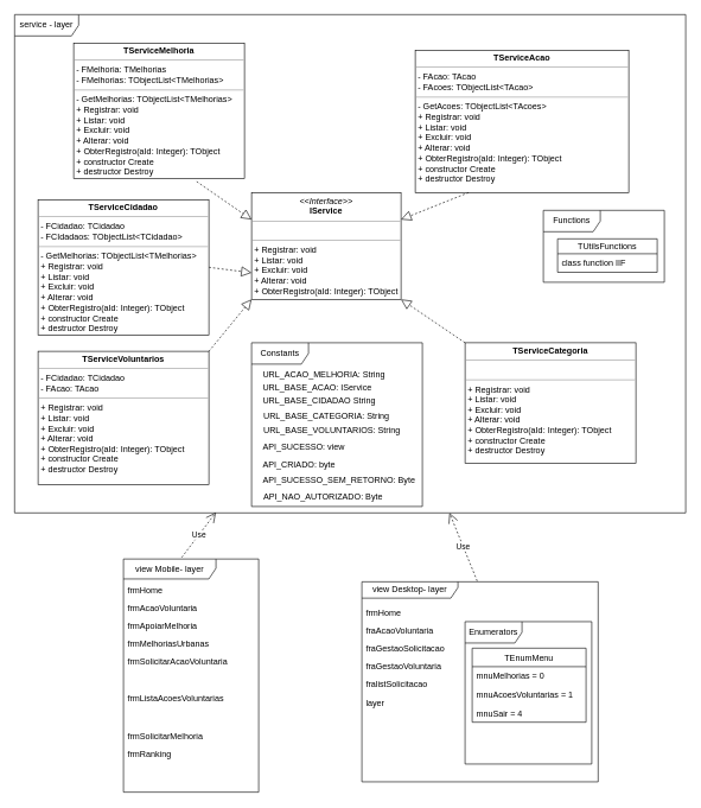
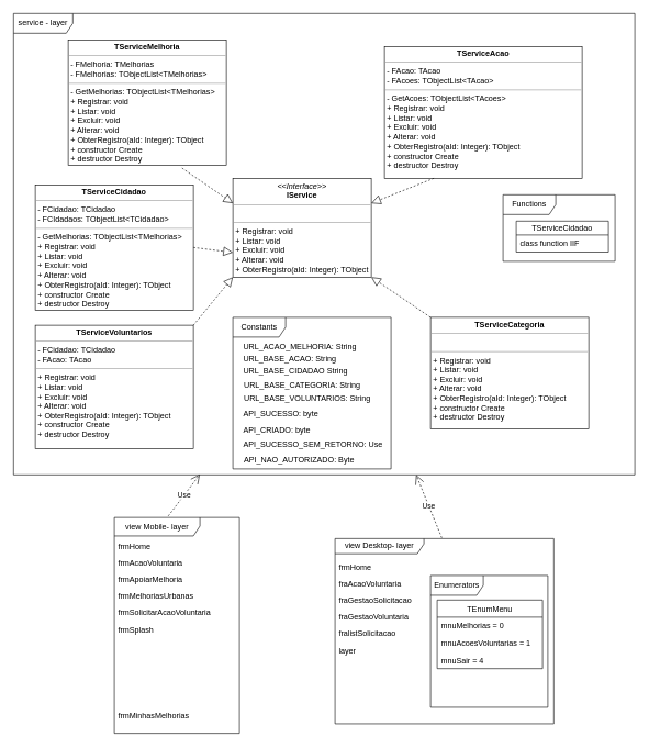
  <mxCell id="0" />
  <mxCell id="1" parent="0" />
  <mxCell id="2" value="service - layer" style="shape=umlFrame;whiteSpace=wrap;html=1;pointerEvents=0;width=90;height=30;" parent="1" vertex="1"><mxGeometry x="20" y="20" width="943" height="700" as="geometry" /></mxCell>
  <mxCell id="3" value="&lt;p style=&quot;margin:0px;margin-top:4px;text-align:center;&quot;&gt;&lt;i&gt;&amp;lt;&amp;lt;Interface&amp;gt;&amp;gt;&lt;/i&gt;&lt;br&gt;&lt;b&gt;IService&lt;/b&gt;&lt;/p&gt;&lt;hr size=&quot;1&quot;&gt;&lt;p style=&quot;margin:0px;margin-left:4px;&quot;&gt;&lt;br&gt;&lt;/p&gt;&lt;hr size=&quot;1&quot;&gt;&lt;p style=&quot;margin:0px;margin-left:4px;&quot;&gt;+ Registrar: void&lt;/p&gt;&lt;p style=&quot;margin:0px;margin-left:4px;&quot;&gt;+ Listar: void&lt;/p&gt;&lt;p style=&quot;margin:0px;margin-left:4px;&quot;&gt;+ Excluir: void&lt;/p&gt;&lt;p style=&quot;margin:0px;margin-left:4px;&quot;&gt;+ Alterar: void&lt;br&gt;&lt;/p&gt;&lt;p style=&quot;margin:0px;margin-left:4px;&quot;&gt;+ ObterRegistro(aId: Integer): TObject&lt;/p&gt;" style="verticalAlign=top;align=left;overflow=fill;fontSize=12;fontFamily=Helvetica;html=1;" parent="1" vertex="1"><mxGeometry x="353" y="270.5" width="210" height="149.5" as="geometry" /></mxCell>
  <mxCell id="4" value="" style="endArrow=block;dashed=1;endFill=0;endSize=12;html=1;rounded=0;entryX=0;entryY=0.75;entryDx=0;entryDy=0;exitX=1;exitY=0.5;exitDx=0;exitDy=0;" parent="1" source="31" target="3" edge="1"><mxGeometry width="160" relative="1" as="geometry"><mxPoint x="283.183" y="491" as="sourcePoint" /><mxPoint x="473" y="210" as="targetPoint" /></mxGeometry></mxCell>
  <mxCell id="5" value="&lt;p style=&quot;margin:0px;margin-top:4px;text-align:center;&quot;&gt;&lt;b&gt;TServiceAcao&lt;/b&gt;&lt;/p&gt;&lt;hr size=&quot;1&quot;&gt;&lt;p style=&quot;margin:0px;margin-left:4px;&quot;&gt;- FAcao: TAcao&lt;/p&gt;&lt;p style=&quot;margin:0px;margin-left:4px;&quot;&gt;- FAcoes: TObjectList&amp;lt;TAcao&amp;gt;&lt;/p&gt;&lt;hr size=&quot;1&quot;&gt;&lt;p style=&quot;border-color: var(--border-color); margin: 0px 0px 0px 4px;&quot;&gt;- GetAcoes: TObjectList&amp;lt;TAcoes&amp;gt;&lt;/p&gt;&lt;p style=&quot;border-color: var(--border-color); margin: 0px 0px 0px 4px;&quot;&gt;+ Registrar: void&lt;/p&gt;&lt;p style=&quot;border-color: var(--border-color); margin: 0px 0px 0px 4px;&quot;&gt;+ Listar: void&lt;/p&gt;&lt;p style=&quot;border-color: var(--border-color); margin: 0px 0px 0px 4px;&quot;&gt;+ Excluir: void&lt;/p&gt;&lt;p style=&quot;border-color: var(--border-color); margin: 0px 0px 0px 4px;&quot;&gt;+ Alterar: void&lt;br&gt;&lt;/p&gt;&lt;p style=&quot;border-color: var(--border-color); margin: 0px 0px 0px 4px;&quot;&gt;+ ObterRegistro(aId: Integer): TObject&lt;br style=&quot;border-color: var(--border-color);&quot;&gt;&lt;/p&gt;&lt;p style=&quot;border-color: var(--border-color); margin: 0px 0px 0px 4px;&quot;&gt;+ constructor Create&lt;/p&gt;&lt;p style=&quot;border-color: var(--border-color); margin: 0px 0px 0px 4px;&quot;&gt;+ destructor Destroy&lt;/p&gt;" style="verticalAlign=top;align=left;overflow=fill;fontSize=12;fontFamily=Helvetica;html=1;" parent="1" vertex="1"><mxGeometry x="583" y="70" width="300" height="200" as="geometry" /></mxCell>
  <mxCell id="6" value="Constants" style="shape=umlFrame;whiteSpace=wrap;html=1;pointerEvents=0;width=80;height=30;" parent="1" vertex="1"><mxGeometry x="353" y="481" width="240" height="230" as="geometry" /></mxCell>
  <mxCell id="7" value="URL_ACAO_MELHORIA: String" style="text;strokeColor=none;fillColor=none;align=left;verticalAlign=top;spacingLeft=4;spacingRight=4;overflow=hidden;rotatable=0;points=[[0,0.5],[1,0.5]];portConstraint=eastwest;" parent="1" vertex="1"><mxGeometry x="363" y="512" width="190" height="22" as="geometry" /></mxCell>
- <mxCell id="8" value="URL_BASE_ACAO: IService" style="text;strokeColor=none;fillColor=none;align=left;verticalAlign=top;spacingLeft=4;spacingRight=4;overflow=hidden;rotatable=0;points=[[0,0.5],[1,0.5]];portConstraint=eastwest;" parent="1" vertex="1"><mxGeometry x="363" y="531" width="180" height="26" as="geometry" /></mxCell>
+ <mxCell id="8" value="URL_BASE_ACAO: String" style="text;strokeColor=none;fillColor=none;align=left;verticalAlign=top;spacingLeft=4;spacingRight=4;overflow=hidden;rotatable=0;points=[[0,0.5],[1,0.5]];portConstraint=eastwest;" parent="1" vertex="1"><mxGeometry x="363" y="531" width="180" height="26" as="geometry" /></mxCell>
  <mxCell id="9" value="URL_BASE_CIDADAO String" style="text;strokeColor=none;fillColor=none;align=left;verticalAlign=top;spacingLeft=4;spacingRight=4;overflow=hidden;rotatable=0;points=[[0,0.5],[1,0.5]];portConstraint=eastwest;" parent="1" vertex="1"><mxGeometry x="363" y="549" width="210" height="26" as="geometry" /></mxCell>
- <mxCell id="10" value="API_SUCESSO: view" style="text;strokeColor=none;fillColor=none;align=left;verticalAlign=top;spacingLeft=4;spacingRight=4;overflow=hidden;rotatable=0;points=[[0,0.5],[1,0.5]];portConstraint=eastwest;" parent="1" vertex="1"><mxGeometry x="363" y="614" width="150" height="25" as="geometry" /></mxCell>
- <mxCell id="11" value="API_SUCESSO_SEM_RETORNO: Byte" style="text;strokeColor=none;fillColor=none;align=left;verticalAlign=top;spacingLeft=4;spacingRight=4;overflow=hidden;rotatable=0;points=[[0,0.5],[1,0.5]];portConstraint=eastwest;" parent="1" vertex="1"><mxGeometry x="363" y="661" width="240" height="27" as="geometry" /></mxCell>
+ <mxCell id="10" value="API_SUCESSO: byte" style="text;strokeColor=none;fillColor=none;align=left;verticalAlign=top;spacingLeft=4;spacingRight=4;overflow=hidden;rotatable=0;points=[[0,0.5],[1,0.5]];portConstraint=eastwest;" parent="1" vertex="1"><mxGeometry x="363" y="614" width="150" height="25" as="geometry" /></mxCell>
+ <mxCell id="11" value="API_SUCESSO_SEM_RETORNO: Use" style="text;strokeColor=none;fillColor=none;align=left;verticalAlign=top;spacingLeft=4;spacingRight=4;overflow=hidden;rotatable=0;points=[[0,0.5],[1,0.5]];portConstraint=eastwest;" parent="1" vertex="1"><mxGeometry x="363" y="661" width="240" height="27" as="geometry" /></mxCell>
  <mxCell id="12" value="API_NAO_AUTORIZADO: Byte" style="text;strokeColor=none;fillColor=none;align=left;verticalAlign=top;spacingLeft=4;spacingRight=4;overflow=hidden;rotatable=0;points=[[0,0.5],[1,0.5]];portConstraint=eastwest;" parent="1" vertex="1"><mxGeometry x="364" y="683" width="199" height="27" as="geometry" /></mxCell>
  <mxCell id="13" value="URL_BASE_CATEGORIA: String" style="text;strokeColor=none;fillColor=none;align=left;verticalAlign=top;spacingLeft=4;spacingRight=4;overflow=hidden;rotatable=0;points=[[0,0.5],[1,0.5]];portConstraint=eastwest;" parent="1" vertex="1"><mxGeometry x="364" y="570" width="219" height="26" as="geometry" /></mxCell>
  <mxCell id="14" value="URL_BASE_VOLUNTARIOS: String" style="text;strokeColor=none;fillColor=none;align=left;verticalAlign=top;spacingLeft=4;spacingRight=4;overflow=hidden;rotatable=0;points=[[0,0.5],[1,0.5]];portConstraint=eastwest;" parent="1" vertex="1"><mxGeometry x="364" y="590" width="229" height="26" as="geometry" /></mxCell>
  <mxCell id="15" value="API_CRIADO: byte" style="text;strokeColor=none;fillColor=none;align=left;verticalAlign=top;spacingLeft=4;spacingRight=4;overflow=hidden;rotatable=0;points=[[0,0.5],[1,0.5]];portConstraint=eastwest;" parent="1" vertex="1"><mxGeometry x="363" y="638" width="150" height="25" as="geometry" /></mxCell>
  <mxCell id="16" value="Functions" style="shape=umlFrame;whiteSpace=wrap;html=1;pointerEvents=0;width=80;height=30;" parent="1" vertex="1"><mxGeometry x="763" y="295" width="170" height="101" as="geometry" /></mxCell>
- <mxCell id="17" value="TUtilsFunctions" style="swimlane;fontStyle=0;childLayout=stackLayout;horizontal=1;startSize=21;fillColor=none;horizontalStack=0;resizeParent=1;resizeParentMax=0;resizeLast=0;collapsible=1;marginBottom=0;" parent="1" vertex="1"><mxGeometry x="783" y="335" width="140" height="47" as="geometry" /></mxCell>
+ <mxCell id="17" value="TServiceCidadao" style="swimlane;fontStyle=0;childLayout=stackLayout;horizontal=1;startSize=21;fillColor=none;horizontalStack=0;resizeParent=1;resizeParentMax=0;resizeLast=0;collapsible=1;marginBottom=0;" parent="1" vertex="1"><mxGeometry x="783" y="335" width="140" height="47" as="geometry" /></mxCell>
  <mxCell id="18" value="class function IIF" style="text;strokeColor=none;fillColor=none;align=left;verticalAlign=top;spacingLeft=4;spacingRight=4;overflow=hidden;rotatable=0;points=[[0,0.5],[1,0.5]];portConstraint=eastwest;" parent="17" vertex="1"><mxGeometry y="21" width="140" height="26" as="geometry" /></mxCell>
  <mxCell id="19" value="view Mobile- layer" style="shape=umlFrame;whiteSpace=wrap;html=1;pointerEvents=0;width=130;height=28;" parent="1" vertex="1"><mxGeometry x="173" y="784.75" width="190" height="327.5" as="geometry" /></mxCell>
  <mxCell id="20" value="frmHome" style="text;strokeColor=none;fillColor=none;align=left;verticalAlign=top;spacingLeft=4;spacingRight=4;overflow=hidden;rotatable=0;points=[[0,0.5],[1,0.5]];portConstraint=eastwest;" parent="1" vertex="1"><mxGeometry x="173" y="814.75" width="160" height="26" as="geometry" /></mxCell>
  <mxCell id="21" value="frmAcaoVoluntaria" style="text;strokeColor=none;fillColor=none;align=left;verticalAlign=top;spacingLeft=4;spacingRight=4;overflow=hidden;rotatable=0;points=[[0,0.5],[1,0.5]];portConstraint=eastwest;" parent="1" vertex="1"><mxGeometry x="173" y="839.75" width="160" height="26" as="geometry" /></mxCell>
  <mxCell id="22" value="frmApoiarMelhoria" style="text;strokeColor=none;fillColor=none;align=left;verticalAlign=top;spacingLeft=4;spacingRight=4;overflow=hidden;rotatable=0;points=[[0,0.5],[1,0.5]];portConstraint=eastwest;" parent="1" vertex="1"><mxGeometry x="173" y="865.75" width="160" height="26" as="geometry" /></mxCell>
  <mxCell id="23" value="frmMelhoriasUrbanas" style="text;strokeColor=none;fillColor=none;align=left;verticalAlign=top;spacingLeft=4;spacingRight=4;overflow=hidden;rotatable=0;points=[[0,0.5],[1,0.5]];portConstraint=eastwest;" parent="1" vertex="1"><mxGeometry x="173" y="890.75" width="160" height="26" as="geometry" /></mxCell>
  <mxCell id="24" value="frmSolicitarAcaoVoluntaria" style="text;strokeColor=none;fillColor=none;align=left;verticalAlign=top;spacingLeft=4;spacingRight=4;overflow=hidden;rotatable=0;points=[[0,0.5],[1,0.5]];portConstraint=eastwest;" parent="1" vertex="1"><mxGeometry x="173" y="915.75" width="160" height="26" as="geometry" /></mxCell>
- <mxCell id="26" value="frmListaAcoesVoluntarias" style="text;strokeColor=none;fillColor=none;align=left;verticalAlign=top;spacingLeft=4;spacingRight=4;overflow=hidden;rotatable=0;points=[[0,0.5],[1,0.5]];portConstraint=eastwest;" parent="1" vertex="1"><mxGeometry x="173" y="967.75" width="160" height="26" as="geometry" /></mxCell>
+ <mxCell id="25" value="frmSplash" style="text;strokeColor=none;fillColor=none;align=left;verticalAlign=top;spacingLeft=4;spacingRight=4;overflow=hidden;rotatable=0;points=[[0,0.5],[1,0.5]];portConstraint=eastwest;" parent="1" vertex="1"><mxGeometry x="173" y="941.75" width="160" height="26" as="geometry" /></mxCell>
  <mxCell id="27" value="Use" style="endArrow=open;endSize=12;dashed=1;html=1;rounded=0;exitX=0.431;exitY=-0.007;exitDx=0;exitDy=0;exitPerimeter=0;entryX=0.3;entryY=0.999;entryDx=0;entryDy=0;entryPerimeter=0;" parent="1" source="19" target="2" edge="1"><mxGeometry width="160" relative="1" as="geometry"><mxPoint x="363" y="730" as="sourcePoint" /><mxPoint x="523" y="730" as="targetPoint" /></mxGeometry></mxCell>
  <mxCell id="28" value="&lt;p style=&quot;margin:0px;margin-top:4px;text-align:center;&quot;&gt;&lt;b&gt;TServiceMelhoria&lt;/b&gt;&lt;/p&gt;&lt;hr size=&quot;1&quot;&gt;&lt;p style=&quot;margin:0px;margin-left:4px;&quot;&gt;- FMelhoria: TMelhorias&lt;/p&gt;&lt;p style=&quot;margin:0px;margin-left:4px;&quot;&gt;- FMelhorias: TObjectList&amp;lt;TMelhorias&amp;gt;&lt;/p&gt;&lt;hr size=&quot;1&quot;&gt;&lt;p style=&quot;border-color: var(--border-color); margin: 0px 0px 0px 4px;&quot;&gt;- GetMelhorias: TObjectList&amp;lt;TMelhorias&amp;gt;&lt;/p&gt;&lt;p style=&quot;border-color: var(--border-color); margin: 0px 0px 0px 4px;&quot;&gt;+ Registrar: void&lt;/p&gt;&lt;p style=&quot;border-color: var(--border-color); margin: 0px 0px 0px 4px;&quot;&gt;+ Listar: void&lt;/p&gt;&lt;p style=&quot;border-color: var(--border-color); margin: 0px 0px 0px 4px;&quot;&gt;+ Excluir: void&lt;/p&gt;&lt;p style=&quot;border-color: var(--border-color); margin: 0px 0px 0px 4px;&quot;&gt;+ Alterar: void&lt;br&gt;&lt;/p&gt;&lt;p style=&quot;border-color: var(--border-color); margin: 0px 0px 0px 4px;&quot;&gt;+ ObterRegistro(aId: Integer): TObject&lt;br style=&quot;border-color: var(--border-color);&quot;&gt;&lt;/p&gt;&lt;p style=&quot;border-color: var(--border-color); margin: 0px 0px 0px 4px;&quot;&gt;+ constructor Create&lt;/p&gt;&lt;p style=&quot;border-color: var(--border-color); margin: 0px 0px 0px 4px;&quot;&gt;+ destructor Destroy&lt;/p&gt;" style="verticalAlign=top;align=left;overflow=fill;fontSize=12;fontFamily=Helvetica;html=1;" parent="1" vertex="1"><mxGeometry x="103" y="60" width="240" height="190" as="geometry" /></mxCell>
  <mxCell id="29" value="" style="endArrow=block;dashed=1;endFill=0;endSize=12;html=1;rounded=0;entryX=0;entryY=0.25;entryDx=0;entryDy=0;exitX=0.72;exitY=1.024;exitDx=0;exitDy=0;exitPerimeter=0;" parent="1" source="28" target="3" edge="1"><mxGeometry width="160" relative="1" as="geometry"><mxPoint x="222.5" y="335" as="sourcePoint" /><mxPoint x="307.5" y="254" as="targetPoint" /></mxGeometry></mxCell>
  <mxCell id="30" value="" style="endArrow=block;dashed=1;endFill=0;endSize=12;html=1;rounded=0;entryX=1;entryY=0.25;entryDx=0;entryDy=0;exitX=0.25;exitY=1;exitDx=0;exitDy=0;" parent="1" source="5" target="3" edge="1"><mxGeometry width="160" relative="1" as="geometry"><mxPoint x="643" y="270.5" as="sourcePoint" /><mxPoint x="788" y="325.5" as="targetPoint" /></mxGeometry></mxCell>
  <mxCell id="31" value="&lt;p style=&quot;margin:0px;margin-top:4px;text-align:center;&quot;&gt;&lt;b&gt;TServiceCidadao&lt;/b&gt;&lt;/p&gt;&lt;hr size=&quot;1&quot;&gt;&lt;p style=&quot;margin:0px;margin-left:4px;&quot;&gt;- FCidadao: TCidadao&lt;/p&gt;&lt;p style=&quot;margin:0px;margin-left:4px;&quot;&gt;- FCIdadaos: TObjectList&amp;lt;TCidadao&amp;gt;&lt;/p&gt;&lt;hr size=&quot;1&quot;&gt;&lt;p style=&quot;border-color: var(--border-color); margin: 0px 0px 0px 4px;&quot;&gt;- GetMelhorias: TObjectList&amp;lt;TMelhorias&amp;gt;&lt;/p&gt;&lt;p style=&quot;border-color: var(--border-color); margin: 0px 0px 0px 4px;&quot;&gt;+ Registrar: void&lt;/p&gt;&lt;p style=&quot;border-color: var(--border-color); margin: 0px 0px 0px 4px;&quot;&gt;+ Listar: void&lt;/p&gt;&lt;p style=&quot;border-color: var(--border-color); margin: 0px 0px 0px 4px;&quot;&gt;+ Excluir: void&lt;/p&gt;&lt;p style=&quot;border-color: var(--border-color); margin: 0px 0px 0px 4px;&quot;&gt;+ Alterar: void&lt;br&gt;&lt;/p&gt;&lt;p style=&quot;border-color: var(--border-color); margin: 0px 0px 0px 4px;&quot;&gt;+ ObterRegistro(aId: Integer): TObject&lt;br style=&quot;border-color: var(--border-color);&quot;&gt;&lt;/p&gt;&lt;p style=&quot;border-color: var(--border-color); margin: 0px 0px 0px 4px;&quot;&gt;+ constructor Create&lt;/p&gt;&lt;p style=&quot;border-color: var(--border-color); margin: 0px 0px 0px 4px;&quot;&gt;+ destructor Destroy&lt;/p&gt;" style="verticalAlign=top;align=left;overflow=fill;fontSize=12;fontFamily=Helvetica;html=1;" parent="1" vertex="1"><mxGeometry x="53" y="280" width="240" height="190" as="geometry" /></mxCell>
  <mxCell id="32" value="&lt;p style=&quot;margin:0px;margin-top:4px;text-align:center;&quot;&gt;&lt;b&gt;TServiceVoluntarios&lt;/b&gt;&lt;/p&gt;&lt;hr size=&quot;1&quot;&gt;&lt;p style=&quot;margin:0px;margin-left:4px;&quot;&gt;- FCidadao: TCidadao&lt;/p&gt;&lt;p style=&quot;margin:0px;margin-left:4px;&quot;&gt;- FAcao: TAcao&lt;/p&gt;&lt;hr size=&quot;1&quot;&gt;&lt;p style=&quot;border-color: var(--border-color); margin: 0px 0px 0px 4px;&quot;&gt;&lt;span style=&quot;background-color: initial;&quot;&gt;+ Registrar: void&lt;/span&gt;&lt;br&gt;&lt;/p&gt;&lt;p style=&quot;border-color: var(--border-color); margin: 0px 0px 0px 4px;&quot;&gt;+ Listar: void&lt;/p&gt;&lt;p style=&quot;border-color: var(--border-color); margin: 0px 0px 0px 4px;&quot;&gt;+ Excluir: void&lt;/p&gt;&lt;p style=&quot;border-color: var(--border-color); margin: 0px 0px 0px 4px;&quot;&gt;+ Alterar: void&lt;br&gt;&lt;/p&gt;&lt;p style=&quot;border-color: var(--border-color); margin: 0px 0px 0px 4px;&quot;&gt;+ ObterRegistro(aId: Integer): TObject&lt;br style=&quot;border-color: var(--border-color);&quot;&gt;&lt;/p&gt;&lt;p style=&quot;border-color: var(--border-color); margin: 0px 0px 0px 4px;&quot;&gt;+ constructor Create&lt;/p&gt;&lt;p style=&quot;border-color: var(--border-color); margin: 0px 0px 0px 4px;&quot;&gt;+ destructor Destroy&lt;/p&gt;" style="verticalAlign=top;align=left;overflow=fill;fontSize=12;fontFamily=Helvetica;html=1;" parent="1" vertex="1"><mxGeometry x="53" y="493" width="240" height="187" as="geometry" /></mxCell>
  <mxCell id="33" value="" style="endArrow=block;dashed=1;endFill=0;endSize=12;html=1;rounded=0;entryX=0;entryY=1;entryDx=0;entryDy=0;exitX=1;exitY=0;exitDx=0;exitDy=0;" parent="1" source="32" target="3" edge="1"><mxGeometry width="160" relative="1" as="geometry"><mxPoint x="303" y="380" as="sourcePoint" /><mxPoint x="363" y="385" as="targetPoint" /></mxGeometry></mxCell>
  <mxCell id="34" value="&lt;p style=&quot;margin:0px;margin-top:4px;text-align:center;&quot;&gt;&lt;b&gt;TServiceCategoria&lt;/b&gt;&lt;/p&gt;&lt;hr size=&quot;1&quot;&gt;&lt;p style=&quot;margin:0px;margin-left:4px;&quot;&gt;&lt;br&gt;&lt;/p&gt;&lt;hr size=&quot;1&quot;&gt;&lt;p style=&quot;border-color: var(--border-color); margin: 0px 0px 0px 4px;&quot;&gt;&lt;span style=&quot;background-color: initial;&quot;&gt;+ Registrar: void&lt;/span&gt;&lt;br&gt;&lt;/p&gt;&lt;p style=&quot;border-color: var(--border-color); margin: 0px 0px 0px 4px;&quot;&gt;+ Listar: void&lt;/p&gt;&lt;p style=&quot;border-color: var(--border-color); margin: 0px 0px 0px 4px;&quot;&gt;+ Excluir: void&lt;/p&gt;&lt;p style=&quot;border-color: var(--border-color); margin: 0px 0px 0px 4px;&quot;&gt;+ Alterar: void&lt;br&gt;&lt;/p&gt;&lt;p style=&quot;border-color: var(--border-color); margin: 0px 0px 0px 4px;&quot;&gt;+ ObterRegistro(aId: Integer): TObject&lt;br style=&quot;border-color: var(--border-color);&quot;&gt;&lt;/p&gt;&lt;p style=&quot;border-color: var(--border-color); margin: 0px 0px 0px 4px;&quot;&gt;+ constructor Create&lt;/p&gt;&lt;p style=&quot;border-color: var(--border-color); margin: 0px 0px 0px 4px;&quot;&gt;+ destructor Destroy&lt;/p&gt;" style="verticalAlign=top;align=left;overflow=fill;fontSize=12;fontFamily=Helvetica;html=1;" parent="1" vertex="1"><mxGeometry x="653" y="481" width="240" height="169" as="geometry" /></mxCell>
  <mxCell id="35" value="" style="endArrow=block;dashed=1;endFill=0;endSize=12;html=1;rounded=0;entryX=1;entryY=1;entryDx=0;entryDy=0;exitX=0;exitY=0;exitDx=0;exitDy=0;" parent="1" source="34" target="3" edge="1"><mxGeometry width="160" relative="1" as="geometry"><mxPoint x="303" y="503" as="sourcePoint" /><mxPoint x="363" y="420" as="targetPoint" /></mxGeometry></mxCell>
  <mxCell id="36" value="Enumerators" style="shape=umlFrame;whiteSpace=wrap;html=1;pointerEvents=0;width=80;height=30;" vertex="1" parent="1"><mxGeometry x="653" y="872.75" width="178" height="200" as="geometry" /></mxCell>
  <mxCell id="37" value="TEnumMenu" style="swimlane;fontStyle=0;childLayout=stackLayout;horizontal=1;startSize=26;fillColor=none;horizontalStack=0;resizeParent=1;resizeParentMax=0;resizeLast=0;collapsible=1;marginBottom=0;" vertex="1" parent="1"><mxGeometry x="663" y="910" width="160" height="104" as="geometry" /></mxCell>
  <mxCell id="38" value="mnuMelhorias = 0" style="text;strokeColor=none;fillColor=none;align=left;verticalAlign=top;spacingLeft=4;spacingRight=4;overflow=hidden;rotatable=0;points=[[0,0.5],[1,0.5]];portConstraint=eastwest;" vertex="1" parent="37"><mxGeometry y="26" width="160" height="26" as="geometry" /></mxCell>
  <mxCell id="39" value="mnuAcoesVoluntarias = 1" style="text;strokeColor=none;fillColor=none;align=left;verticalAlign=top;spacingLeft=4;spacingRight=4;overflow=hidden;rotatable=0;points=[[0,0.5],[1,0.5]];portConstraint=eastwest;" vertex="1" parent="37"><mxGeometry y="52" width="160" height="26" as="geometry" /></mxCell>
  <mxCell id="40" value="mnuSair = 4" style="text;strokeColor=none;fillColor=none;align=left;verticalAlign=top;spacingLeft=4;spacingRight=4;overflow=hidden;rotatable=0;points=[[0,0.5],[1,0.5]];portConstraint=eastwest;" vertex="1" parent="37"><mxGeometry y="78" width="160" height="26" as="geometry" /></mxCell>
  <mxCell id="41" value="view Desktop- layer" style="shape=umlFrame;whiteSpace=wrap;html=1;pointerEvents=0;width=135;height=23;" vertex="1" parent="1"><mxGeometry x="508" y="816.75" width="332" height="281" as="geometry" /></mxCell>
  <mxCell id="42" value="frmHome" style="text;strokeColor=none;fillColor=none;align=left;verticalAlign=top;spacingLeft=4;spacingRight=4;overflow=hidden;rotatable=0;points=[[0,0.5],[1,0.5]];portConstraint=eastwest;" vertex="1" parent="1"><mxGeometry x="508" y="846.75" width="160" height="26" as="geometry" /></mxCell>
  <mxCell id="43" value="fraAcaoVoluntaria" style="text;strokeColor=none;fillColor=none;align=left;verticalAlign=top;spacingLeft=4;spacingRight=4;overflow=hidden;rotatable=0;points=[[0,0.5],[1,0.5]];portConstraint=eastwest;" vertex="1" parent="1"><mxGeometry x="508" y="871.75" width="160" height="26" as="geometry" /></mxCell>
  <mxCell id="44" value="fraGestaoSolicitacao" style="text;strokeColor=none;fillColor=none;align=left;verticalAlign=top;spacingLeft=4;spacingRight=4;overflow=hidden;rotatable=0;points=[[0,0.5],[1,0.5]];portConstraint=eastwest;" vertex="1" parent="1"><mxGeometry x="508" y="897.75" width="160" height="26" as="geometry" /></mxCell>
  <mxCell id="45" value="fraGestaoVoluntaria" style="text;strokeColor=none;fillColor=none;align=left;verticalAlign=top;spacingLeft=4;spacingRight=4;overflow=hidden;rotatable=0;points=[[0,0.5],[1,0.5]];portConstraint=eastwest;" vertex="1" parent="1"><mxGeometry x="508" y="922.75" width="160" height="26" as="geometry" /></mxCell>
  <mxCell id="46" value="fralistSolicitacao" style="text;strokeColor=none;fillColor=none;align=left;verticalAlign=top;spacingLeft=4;spacingRight=4;overflow=hidden;rotatable=0;points=[[0,0.5],[1,0.5]];portConstraint=eastwest;" vertex="1" parent="1"><mxGeometry x="508" y="947.75" width="160" height="26" as="geometry" /></mxCell>
  <mxCell id="47" value="layer" style="text;strokeColor=none;fillColor=none;align=left;verticalAlign=top;spacingLeft=4;spacingRight=4;overflow=hidden;rotatable=0;points=[[0,0.5],[1,0.5]];portConstraint=eastwest;" vertex="1" parent="1"><mxGeometry x="508" y="973.75" width="160" height="26" as="geometry" /></mxCell>
- <mxCell id="48" value="frmSolicitarMelhoria" style="text;strokeColor=none;fillColor=none;align=left;verticalAlign=top;spacingLeft=4;spacingRight=4;overflow=hidden;rotatable=0;points=[[0,0.5],[1,0.5]];portConstraint=eastwest;" vertex="1" parent="1"><mxGeometry x="173" y="1019.75" width="160" height="26" as="geometry" /></mxCell>
- <mxCell id="49" value="frmRanking" style="text;strokeColor=none;fillColor=none;align=left;verticalAlign=top;spacingLeft=4;spacingRight=4;overflow=hidden;rotatable=0;points=[[0,0.5],[1,0.5]];portConstraint=eastwest;" vertex="1" parent="1"><mxGeometry x="173" y="1045.75" width="160" height="26" as="geometry" /></mxCell>
+ <mxCell id="50" value="frmMinhasMelhorias" style="text;strokeColor=none;fillColor=none;align=left;verticalAlign=top;spacingLeft=4;spacingRight=4;overflow=hidden;rotatable=0;points=[[0,0.5],[1,0.5]];portConstraint=eastwest;" vertex="1" parent="1"><mxGeometry x="173" y="1071.75" width="160" height="26" as="geometry" /></mxCell>
  <mxCell id="51" value="Use" style="endArrow=open;endSize=12;dashed=1;html=1;rounded=0;exitX=0.488;exitY=-0.004;exitDx=0;exitDy=0;exitPerimeter=0;entryX=0.648;entryY=1;entryDx=0;entryDy=0;entryPerimeter=0;" edge="1" parent="1" source="41" target="2"><mxGeometry width="160" relative="1" as="geometry"><mxPoint x="265" y="792" as="sourcePoint" /><mxPoint x="435" y="736" as="targetPoint" /></mxGeometry></mxCell>
